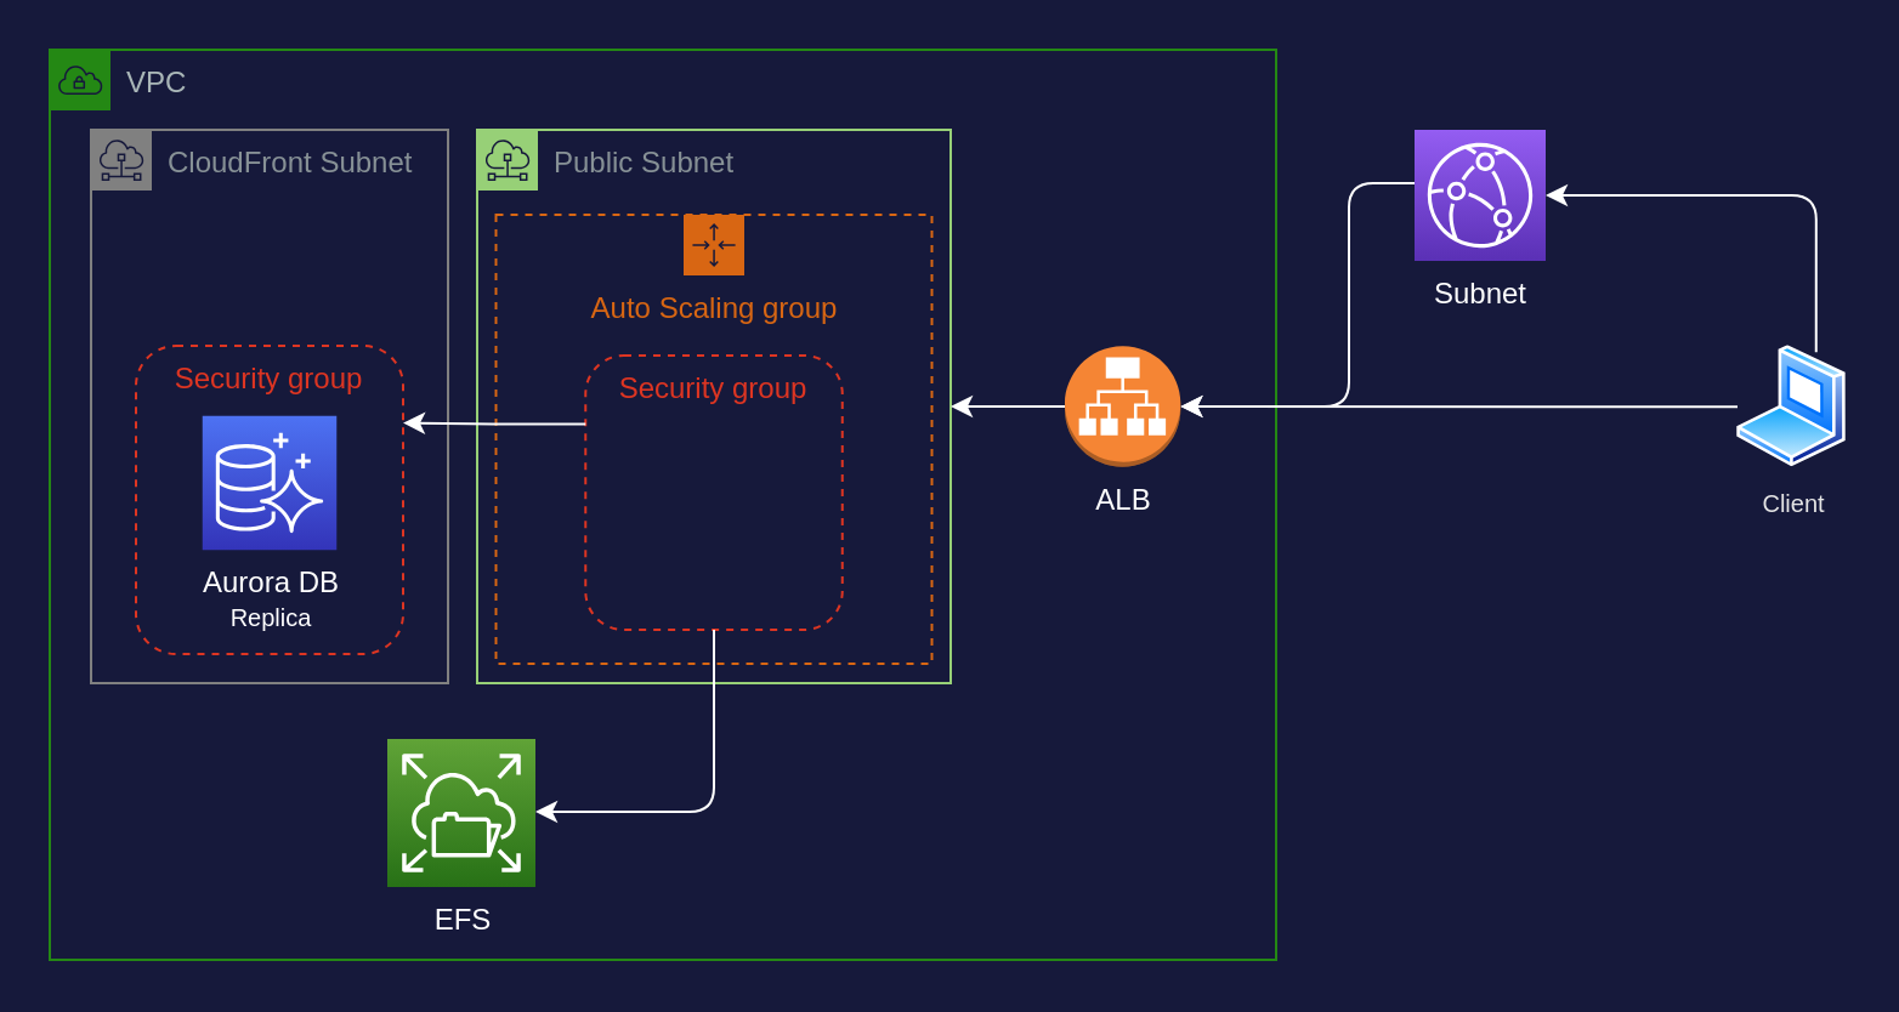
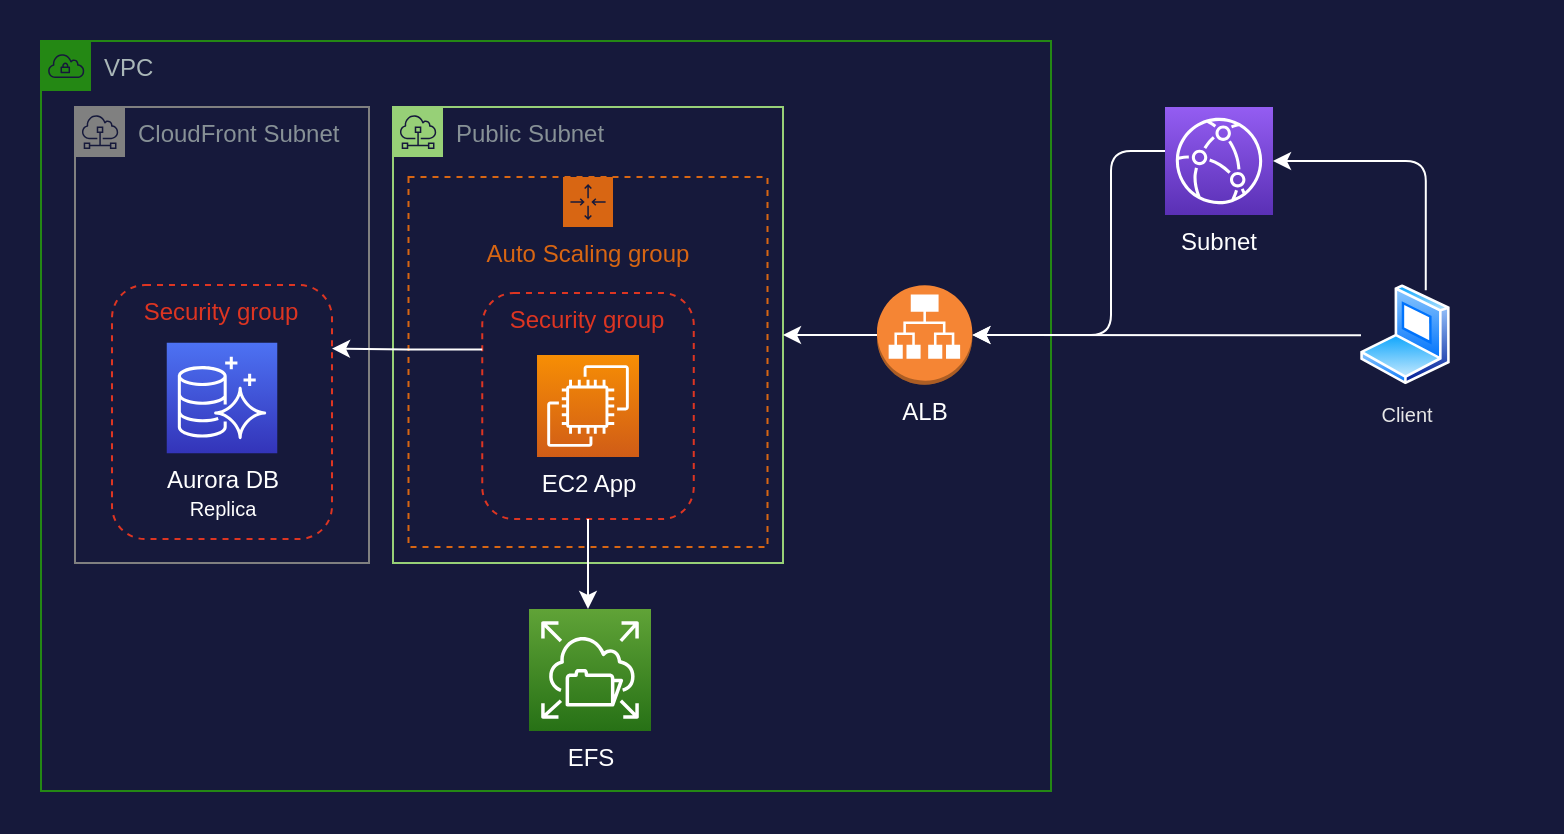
  <mxCell id="0" />
  <mxCell id="1" parent="0" />
  <mxCell id="2" value="VPC" style="points=[[0,0],[0.25,0],[0.5,0],[0.75,0],[1,0],[1,0.25],[1,0.5],[1,0.75],[1,1],[0.75,1],[0.5,1],[0.25,1],[0,1],[0,0.75],[0,0.5],[0,0.25]];outlineConnect=0;gradientColor=none;html=1;whiteSpace=wrap;fontSize=12;fontStyle=0;shape=mxgraph.aws4.group;grIcon=mxgraph.aws4.group_vpc;strokeColor=#248814;fillColor=none;verticalAlign=top;align=left;spacingLeft=30;fontColor=#AAB7B8;dashed=0;rounded=1;" vertex="1" parent="1"><mxGeometry x="20" y="20" width="505" height="375" as="geometry" /></mxCell>
  <mxCell id="3" value="CloudFront Subnet" style="outlineConnect=0;gradientColor=none;html=1;whiteSpace=wrap;fontSize=12;fontStyle=0;shape=mxgraph.aws4.group;grIcon=mxgraph.aws4.group_subnet;fillColor=none;verticalAlign=top;align=left;spacingLeft=30;fontColor=#879196;dashed=0;shadow=0;strokeColor=#808080;rounded=1;" vertex="1" parent="1"><mxGeometry x="37" y="53" width="147" height="228" as="geometry" /></mxCell>
  <mxCell id="4" value="Public Subnet" style="outlineConnect=0;gradientColor=none;html=1;whiteSpace=wrap;fontSize=12;fontStyle=0;shape=mxgraph.aws4.group;grIcon=mxgraph.aws4.group_subnet;fillColor=none;verticalAlign=top;align=left;spacingLeft=30;fontColor=#879196;dashed=0;shadow=0;strokeColor=#97D077;rounded=1;" vertex="1" parent="1"><mxGeometry x="196" y="53" width="195" height="228" as="geometry" /></mxCell>
  <mxCell id="5" value="" style="group;rounded=1;" vertex="1" connectable="0" parent="1"><mxGeometry x="203.75" y="88" width="179.5" height="185" as="geometry" /></mxCell>
  <mxCell id="6" value="Auto Scaling group" style="points=[[0,0],[0.25,0],[0.5,0],[0.75,0],[1,0],[1,0.25],[1,0.5],[1,0.75],[1,1],[0.75,1],[0.5,1],[0.25,1],[0,1],[0,0.75],[0,0.5],[0,0.25]];outlineConnect=0;gradientColor=none;html=1;whiteSpace=wrap;fontSize=12;fontStyle=0;shape=mxgraph.aws4.groupCenter;grIcon=mxgraph.aws4.group_auto_scaling_group;grStroke=1;strokeColor=#D86613;fillColor=none;verticalAlign=top;align=center;fontColor=#D86613;dashed=1;spacingTop=25;shadow=0;rounded=1;" vertex="1" parent="5"><mxGeometry width="179.5" height="185" as="geometry" /></mxCell>
  <mxCell id="7" value="Security group" style="fillColor=none;strokeColor=#DD3522;verticalAlign=top;fontStyle=0;fontColor=#DD3522;shadow=0;dashed=1;rounded=1;" vertex="1" parent="5"><mxGeometry x="36.88" y="58" width="105.75" height="113" as="geometry" /></mxCell>
+ <mxCell id="8" value="&lt;font color=&quot;#ffffff&quot;&gt;EC2 App&lt;/font&gt;" style="outlineConnect=0;fontColor=#232F3E;gradientColor=#F78E04;gradientDirection=north;fillColor=#D05C17;strokeColor=#ffffff;dashed=0;verticalLabelPosition=bottom;verticalAlign=top;align=center;html=1;fontSize=12;fontStyle=0;aspect=fixed;shape=mxgraph.aws4.resourceIcon;resIcon=mxgraph.aws4.ec2;rounded=1;shadow=0;" vertex="1" parent="5"><mxGeometry x="64.26" y="89" width="51" height="51" as="geometry" /></mxCell>
  <mxCell id="9" value="Security group" style="fillColor=none;strokeColor=#DD3522;verticalAlign=top;fontStyle=0;fontColor=#DD3522;shadow=0;dashed=1;rounded=1;" vertex="1" parent="1"><mxGeometry x="55.5" y="142" width="110" height="127" as="geometry" /></mxCell>
  <mxCell id="10" value="Aurora DB&lt;br&gt;&lt;font style=&quot;font-size: 10px&quot;&gt;Replica&lt;/font&gt;" style="outlineConnect=0;gradientColor=#4D72F3;gradientDirection=north;fillColor=#3334B9;strokeColor=#ffffff;dashed=0;verticalLabelPosition=bottom;verticalAlign=top;align=center;html=1;fontSize=12;fontStyle=0;aspect=fixed;shape=mxgraph.aws4.resourceIcon;resIcon=mxgraph.aws4.aurora;shadow=0;fontColor=#FFFFFF;rounded=1;" vertex="1" parent="1"><mxGeometry x="82.88" y="170.88" width="55.25" height="55.25" as="geometry" /></mxCell>
  <mxCell id="11" style="edgeStyle=orthogonalEdgeStyle;orthogonalLoop=1;jettySize=auto;html=1;exitX=0;exitY=0.25;exitDx=0;exitDy=0;entryX=1;entryY=0.25;entryDx=0;entryDy=0;fontColor=#FFFFFF;strokeWidth=1;gradientColor=#ffd966;fillColor=#fff2cc;strokeColor=#FFFFFF;" edge="1" parent="1" source="7" target="9"><mxGeometry relative="1" as="geometry" /></mxCell>
  <mxCell id="12" style="edgeStyle=orthogonalEdgeStyle;orthogonalLoop=1;jettySize=auto;html=1;exitX=0;exitY=0.5;exitDx=0;exitDy=0;exitPerimeter=0;strokeWidth=1;fontColor=#FFFFFF;gradientColor=#ffd966;fillColor=#fff2cc;strokeColor=#FFFFFF;" edge="1" parent="1" source="13" target="4"><mxGeometry relative="1" as="geometry"><mxPoint x="398" y="181" as="targetPoint" /></mxGeometry></mxCell>
  <mxCell id="13" value="ALB" style="outlineConnect=0;dashed=0;verticalLabelPosition=bottom;verticalAlign=top;align=center;html=1;shape=mxgraph.aws3.application_load_balancer;fillColor=#F58534;gradientColor=none;shadow=0;strokeColor=#808080;strokeWidth=1;fontColor=#FFFFFF;rounded=1;" vertex="1" parent="1"><mxGeometry x="438" y="142.13" width="47.68" height="49.75" as="geometry" /></mxCell>
- <mxCell id="14" value="&lt;font color=&quot;#ffffff&quot;&gt;EFS&lt;br&gt;&lt;/font&gt;" style="outlineConnect=0;fontColor=#232F3E;gradientColor=#60A337;gradientDirection=north;fillColor=#277116;strokeColor=#ffffff;dashed=0;verticalLabelPosition=bottom;verticalAlign=top;align=center;html=1;fontSize=12;fontStyle=0;aspect=fixed;shape=mxgraph.aws4.resourceIcon;resIcon=mxgraph.aws4.elastic_file_system;rounded=1;shadow=0;" vertex="1" parent="1"><mxGeometry x="159" y="304" width="61" height="61" as="geometry" /></mxCell>
+ <mxCell id="14" value="&lt;font color=&quot;#ffffff&quot;&gt;EFS&lt;br&gt;&lt;/font&gt;" style="outlineConnect=0;fontColor=#232F3E;gradientColor=#60A337;gradientDirection=north;fillColor=#277116;strokeColor=#ffffff;dashed=0;verticalLabelPosition=bottom;verticalAlign=top;align=center;html=1;fontSize=12;fontStyle=0;aspect=fixed;shape=mxgraph.aws4.resourceIcon;resIcon=mxgraph.aws4.elastic_file_system;rounded=1;shadow=0;" vertex="1" parent="1"><mxGeometry x="264" y="304" width="61" height="61" as="geometry" /></mxCell>
  <mxCell id="15" style="edgeStyle=orthogonalEdgeStyle;rounded=1;orthogonalLoop=1;jettySize=auto;html=1;exitX=0.5;exitY=1;exitDx=0;exitDy=0;strokeWidth=1;fontColor=#FFFFFF;gradientColor=#ffd966;fillColor=#fff2cc;strokeColor=#FFFFFF;" edge="1" parent="1" source="7" target="14"><mxGeometry relative="1" as="geometry"><Array as="points"><mxPoint x="294" y="334" /></Array></mxGeometry></mxCell>
  <mxCell id="16" style="edgeStyle=orthogonalEdgeStyle;rounded=1;orthogonalLoop=1;jettySize=auto;html=1;entryX=1;entryY=0.5;entryDx=0;entryDy=0;entryPerimeter=0;strokeColor=#FFFFFF;strokeWidth=1;fontColor=#FFFFFF;" edge="1" parent="1" source="18" target="13"><mxGeometry relative="1" as="geometry"><Array as="points"><mxPoint x="555" y="75" /><mxPoint x="555" y="167" /></Array></mxGeometry></mxCell>
  <mxCell id="17" style="edgeStyle=orthogonalEdgeStyle;rounded=1;orthogonalLoop=1;jettySize=auto;html=1;entryX=0.75;entryY=0;entryDx=0;entryDy=0;strokeColor=#FFFFFF;strokeWidth=1;fontSize=10;fontColor=#808080;endArrow=none;endFill=0;startArrow=classic;startFill=1;" edge="1" parent="1" source="18" target="20"><mxGeometry relative="1" as="geometry" /></mxCell>
  <mxCell id="18" value="Subnet" style="outlineConnect=0;gradientColor=#945DF2;gradientDirection=north;fillColor=#5A30B5;strokeColor=#ffffff;dashed=0;verticalLabelPosition=bottom;verticalAlign=top;align=center;html=1;fontSize=12;fontStyle=0;aspect=fixed;shape=mxgraph.aws4.resourceIcon;resIcon=mxgraph.aws4.cloudfront;rounded=1;shadow=0;fontColor=#FFFFFF;" vertex="1" parent="1"><mxGeometry x="582" y="53" width="54" height="54" as="geometry" /></mxCell>
  <mxCell id="19" style="edgeStyle=orthogonalEdgeStyle;rounded=1;orthogonalLoop=1;jettySize=auto;html=1;entryX=1;entryY=0.5;entryDx=0;entryDy=0;entryPerimeter=0;strokeColor=#FFFFFF;strokeWidth=1;fontSize=10;fontColor=#808080;" edge="1" parent="1" source="20" target="13"><mxGeometry relative="1" as="geometry"><Array as="points"><mxPoint x="662" y="167" /><mxPoint x="662" y="167" /></Array></mxGeometry></mxCell>
- <mxCell id="20" value="Client" style="aspect=fixed;perimeter=ellipsePerimeter;html=1;align=center;shadow=0;dashed=0;spacingTop=3;image;image=img/lib/active_directory/laptop_client.svg;rounded=1;labelBackgroundColor=none;strokeColor=#000000;strokeWidth=1;fillColor=none;gradientColor=none;fontSize=10;fontColor=#E6E6E6;" vertex="1" parent="1"><mxGeometry x="715" y="142.13" width="45" height="50" as="geometry" /></mxCell>
+ <mxCell id="20" value="Client" style="aspect=fixed;perimeter=ellipsePerimeter;html=1;align=center;shadow=0;dashed=0;spacingTop=3;image;image=img/lib/active_directory/laptop_client.svg;rounded=1;labelBackgroundColor=none;strokeColor=#000000;strokeWidth=1;fillColor=none;gradientColor=none;fontSize=10;fontColor=#E6E6E6;" vertex="1" parent="1"><mxGeometry x="680" y="142.13" width="45" height="50" as="geometry" /></mxCell>
